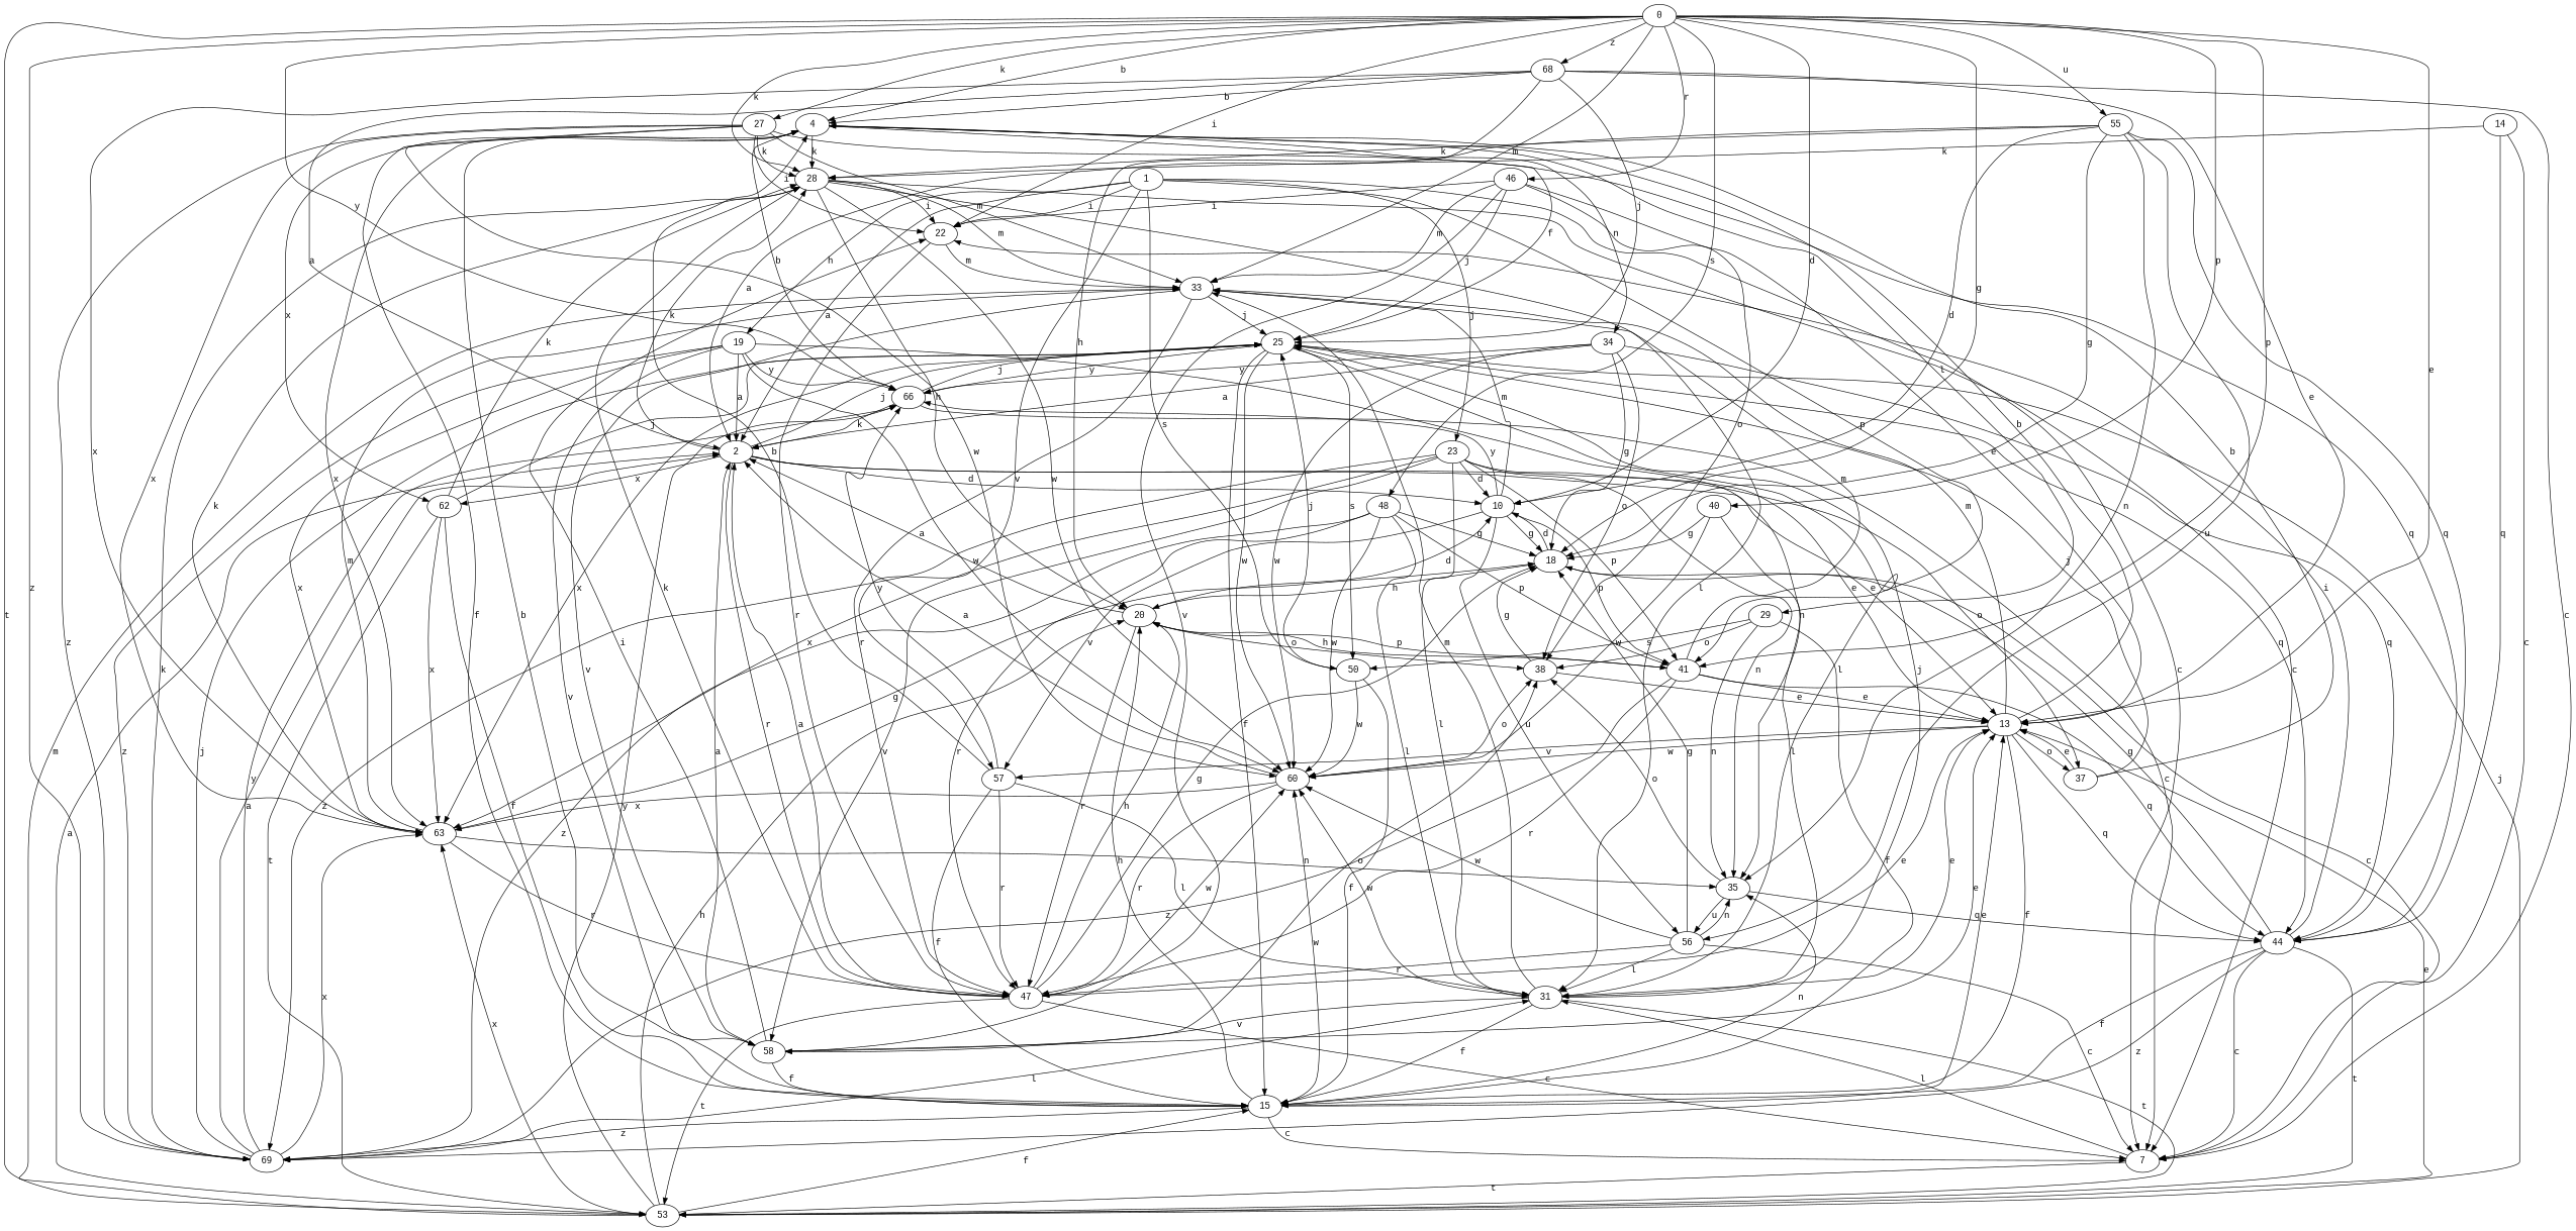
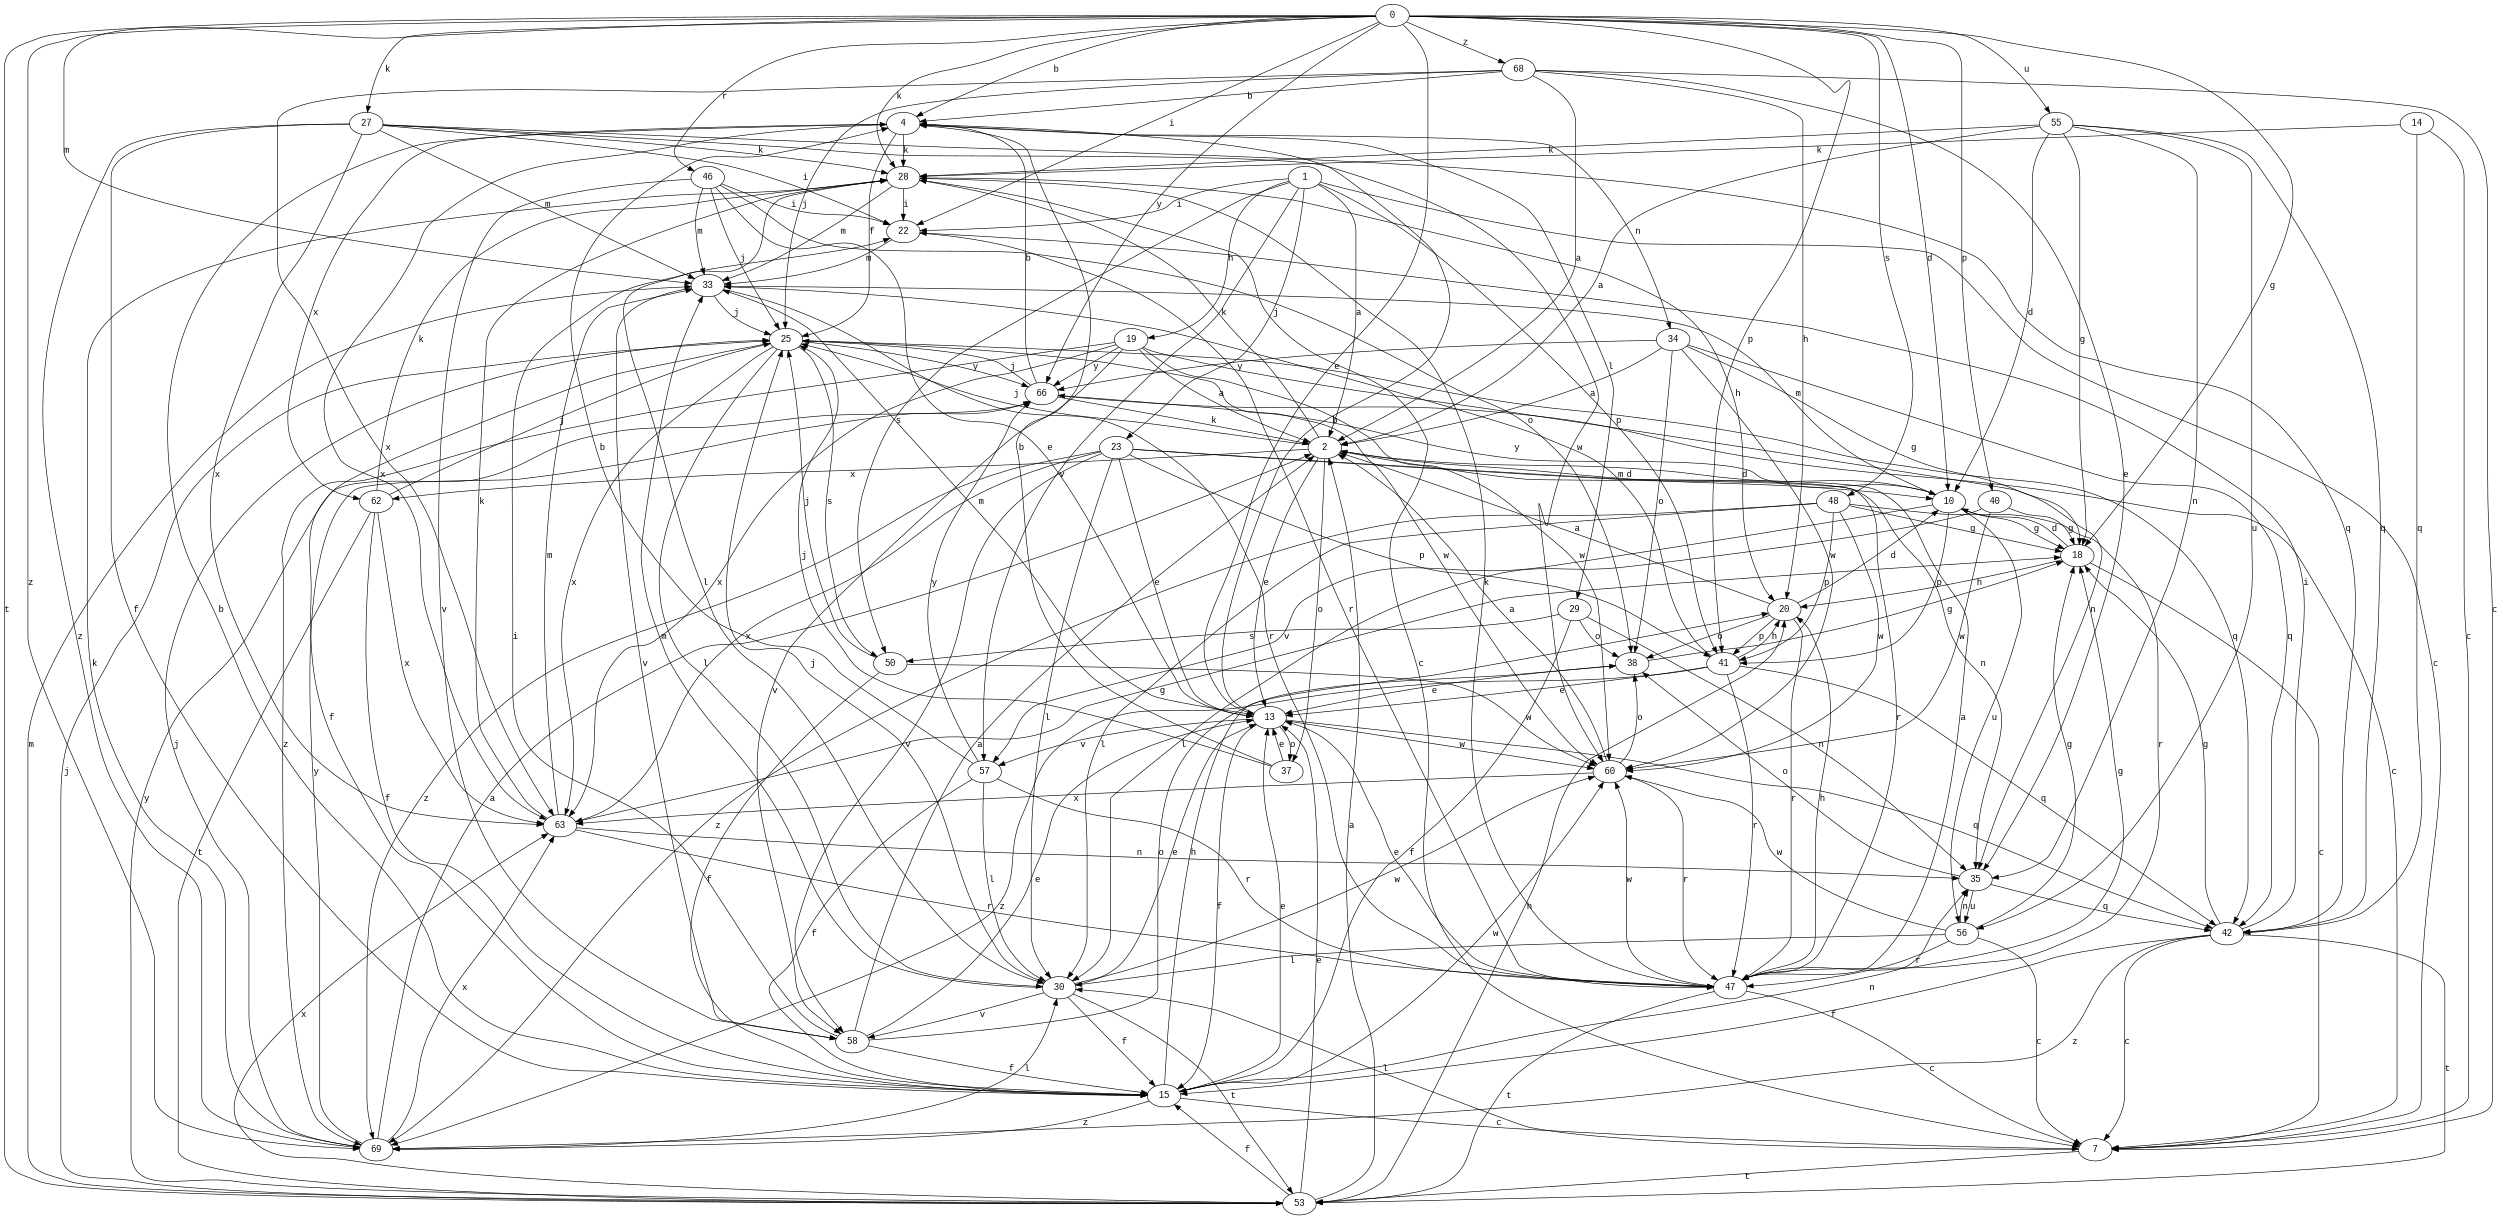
  strict digraph {
    fontname="Liberation Mono"
    node [fontname="Liberation Mono"]
    edge [fontname="Liberation Mono"]
    0
    4
    10
    13
    18
    22
    27
    28
    33
    40
    41
    46
    48
    53
    55
    66
    68
    69
    25
    62
    29
    34
    63
    57
    56
    37
    15
-   44
+   44 [label=42]
    60
    7
    20
    47
-   30 [label=31]
+   30
    58
    38
    2
    35
    1
    19
    23
    50
    14
    0 -> 4 [label=b]
    0 -> 10 [label=d]
    0 -> 13 [label=e]
    0 -> 18 [label=g]
    0 -> 22 [label=i]
    0 -> 27 [label=k]
    0 -> 28 [label=k]
    0 -> 33 [label=m]
    0 -> 40 [label=p]
    0 -> 41 [label=p]
    0 -> 46 [label=r]
    0 -> 48 [label=s]
    0 -> 53 [label=t]
    0 -> 55 [label=u]
    0 -> 66 [label=y]
    0 -> 68 [label=z]
    0 -> 69 [label=z]
    4 -> 28 [label=k]
    4 -> 25 [label=f]
    4 -> 62 [label=x]
    4 -> 29 [label=l]
    4 -> 34 [label=n]
    4 -> 63 [label=x]
    10 -> 18 [label=g]
    10 -> 33 [label=m]
    10 -> 41 [label=p]
    10 -> 66 [label=y]
    10 -> 57 [label=v]
    10 -> 56 [label=u]
    13 -> 4 [label=b]
    13 -> 33 [label=m]
    13 -> 57 [label=v]
    13 -> 37 [label=o]
    13 -> 15 [label=f]
    13 -> 44 [label=q]
    13 -> 60 [label=w]
    18 -> 10 [label=d]
    18 -> 7 [label=c]
    18 -> 20 [label=h]
    22 -> 33 [label=m]
    22 -> 47 [label=r]
    27 -> 22 [label=i]
    27 -> 28 [label=k]
    27 -> 33 [label=m]
    27 -> 69 [label=z]
    27 -> 63 [label=x]
    27 -> 15 [label=f]
    27 -> 44 [label=q]
    27 -> 60 [label=w]
    28 -> 22 [label=i]
    28 -> 33 [label=m]
-   28 -> 60 [label=w]
    28 -> 7 [label=c]
    28 -> 20 [label=h]
    28 -> 30 [label=l]
    33 -> 25 [label=j]
    33 -> 47 [label=r]
    33 -> 58 [label=v]
    40 -> 18 [label=g]
    40 -> 60 [label=w]
    40 -> 30 [label=l]
    41 -> 13 [label=e]
    41 -> 33 [label=m]
    41 -> 69 [label=z]
    41 -> 44 [label=q]
    41 -> 20 [label=h]
    41 -> 47 [label=r]
    46 -> 13 [label=e]
    46 -> 22 [label=i]
    46 -> 33 [label=m]
    46 -> 25 [label=j]
    46 -> 58 [label=v]
    46 -> 38 [label=o]
    48 -> 18 [label=g]
    48 -> 41 [label=p]
    48 -> 69 [label=z]
    48 -> 60 [label=w]
    48 -> 47 [label=r]
    48 -> 30 [label=l]
    53 -> 13 [label=e]
    53 -> 33 [label=m]
    53 -> 66 [label=y]
    53 -> 25 [label=j]
    53 -> 63 [label=x]
    53 -> 15 [label=f]
    53 -> 20 [label=h]
    53 -> 2 [label=a]
    55 -> 10 [label=d]
    55 -> 18 [label=g]
    55 -> 28 [label=k]
    55 -> 56 [label=u]
    55 -> 44 [label=q]
    55 -> 2 [label=a]
    55 -> 35 [label=n]
    66 -> 4 [label=b]
    66 -> 25 [label=j]
    66 -> 7 [label=c]
    66 -> 2 [label=k]
    68 -> 4 [label=b]
-   68 -> 13 [label=e]
+   68 -> 35 [label=e]
    68 -> 25 [label=j]
    68 -> 63 [label=x]
    68 -> 7 [label=c]
    68 -> 20 [label=h]
    68 -> 2 [label=a]
    69 -> 28 [label=k]
    69 -> 66 [label=y]
    69 -> 25 [label=j]
    69 -> 63 [label=x]
    69 -> 30 [label=l]
    69 -> 2 [label=a]
    25 -> 66 [label=y]
    25 -> 63 [label=x]
    25 -> 15 [label=f]
    25 -> 44 [label=q]
    25 -> 60 [label=w]
    25 -> 30 [label=l]
    25 -> 50 [label=s]
    62 -> 28 [label=k]
    62 -> 53 [label=t]
    62 -> 25 [label=j]
    62 -> 63 [label=x]
    62 -> 15 [label=f]
    29 -> 15 [label=f]
    29 -> 38 [label=o]
    29 -> 35 [label=n]
    29 -> 50 [label=s]
    34 -> 18 [label=g]
    34 -> 66 [label=y]
    34 -> 44 [label=q]
    34 -> 60 [label=w]
    34 -> 38 [label=o]
    34 -> 2 [label=a]
    63 -> 18 [label=g]
    63 -> 28 [label=k]
    63 -> 33 [label=m]
    63 -> 47 [label=r]
    63 -> 35 [label=n]
    57 -> 4 [label=b]
    57 -> 66 [label=y]
    57 -> 15 [label=f]
    57 -> 47 [label=r]
    57 -> 30 [label=l]
    56 -> 18 [label=g]
    56 -> 60 [label=w]
    56 -> 7 [label=c]
    56 -> 47 [label=r]
    56 -> 30 [label=l]
    56 -> 35 [label=n]
    37 -> 4 [label=b]
    37 -> 13 [label=e]
    37 -> 25 [label=j]
    15 -> 4 [label=b]
    15 -> 13 [label=e]
    15 -> 69 [label=z]
    15 -> 60 [label=w]
    15 -> 7 [label=c]
    15 -> 20 [label=h]
    15 -> 35 [label=n]
    44 -> 18 [label=g]
    44 -> 22 [label=i]
    44 -> 53 [label=t]
    44 -> 69 [label=z]
    44 -> 15 [label=f]
    44 -> 7 [label=c]
    60 -> 63 [label=x]
    60 -> 47 [label=r]
    60 -> 38 [label=o]
    60 -> 2 [label=a]
    7 -> 53 [label=t]
    7 -> 30 [label=l]
    20 -> 10 [label=d]
    20 -> 41 [label=p]
    20 -> 47 [label=r]
    20 -> 38 [label=o]
    20 -> 2 [label=a]
    47 -> 13 [label=e]
    47 -> 18 [label=g]
    47 -> 28 [label=k]
    47 -> 53 [label=t]
    47 -> 60 [label=w]
    47 -> 7 [label=c]
    47 -> 20 [label=h]
    47 -> 2 [label=a]
    30 -> 13 [label=e]
    30 -> 33 [label=m]
    30 -> 53 [label=t]
    30 -> 25 [label=j]
    30 -> 15 [label=f]
    30 -> 60 [label=w]
    30 -> 58 [label=v]
    58 -> 13 [label=e]
    58 -> 22 [label=i]
    58 -> 15 [label=f]
    58 -> 38 [label=o]
    58 -> 2 [label=a]
    38 -> 13 [label=e]
    38 -> 18 [label=g]
    2 -> 10 [label=d]
    2 -> 13 [label=e]
    2 -> 28 [label=k]
    2 -> 25 [label=j]
    2 -> 62 [label=x]
    2 -> 37 [label=o]
    2 -> 47 [label=r]
    35 -> 56 [label=u]
    35 -> 44 [label=q]
    35 -> 38 [label=o]
    1 -> 22 [label=i]
    1 -> 41 [label=p]
    1 -> 57 [label=v]
    1 -> 7 [label=c]
    1 -> 2 [label=a]
    1 -> 19 [label=h]
    1 -> 23 [label=j]
    1 -> 50 [label=s]
    19 -> 66 [label=y]
    19 -> 69 [label=z]
    19 -> 63 [label=x]
    19 -> 60 [label=w]
    19 -> 58 [label=v]
    19 -> 2 [label=a]
    19 -> 35 [label=n]
    23 -> 10 [label=d]
    23 -> 13 [label=e]
    23 -> 41 [label=p]
    23 -> 69 [label=z]
    23 -> 63 [label=x]
    23 -> 30 [label=l]
    23 -> 58 [label=v]
    23 -> 35 [label=n]
    50 -> 25 [label=j]
    50 -> 15 [label=f]
    50 -> 60 [label=w]
    14 -> 28 [label=k]
    14 -> 44 [label=q]
    14 -> 7 [label=c]
  }
